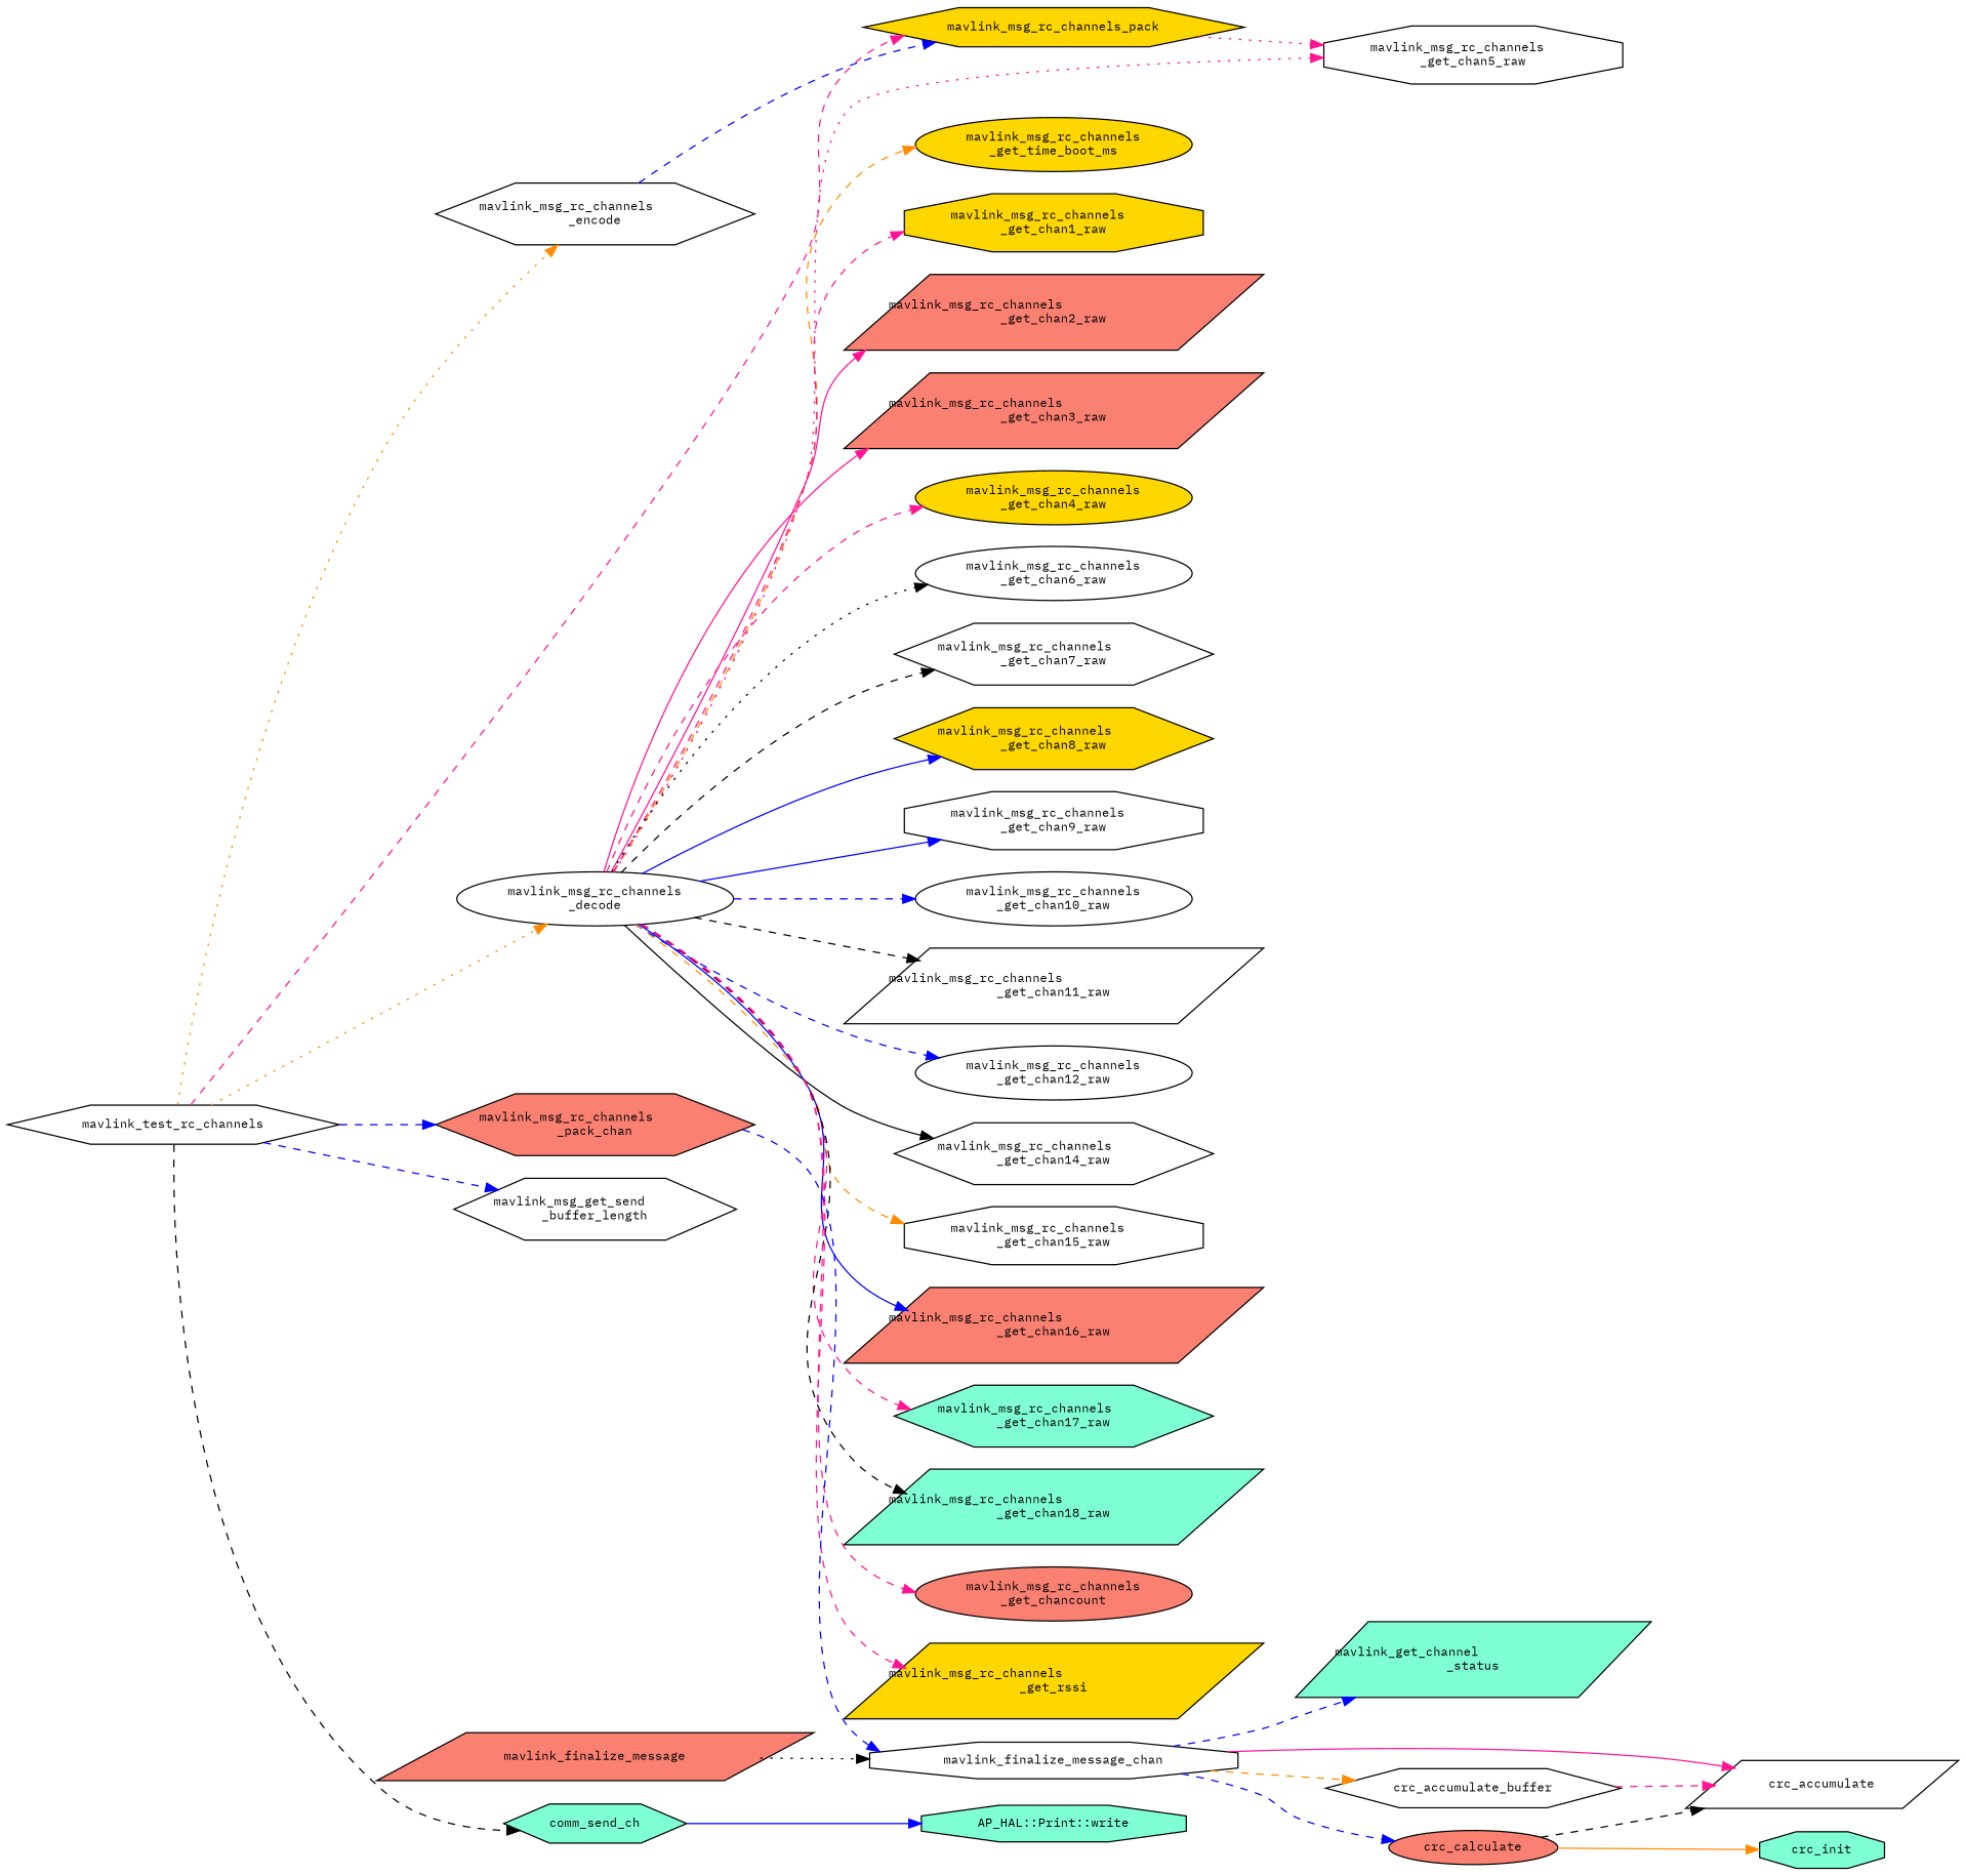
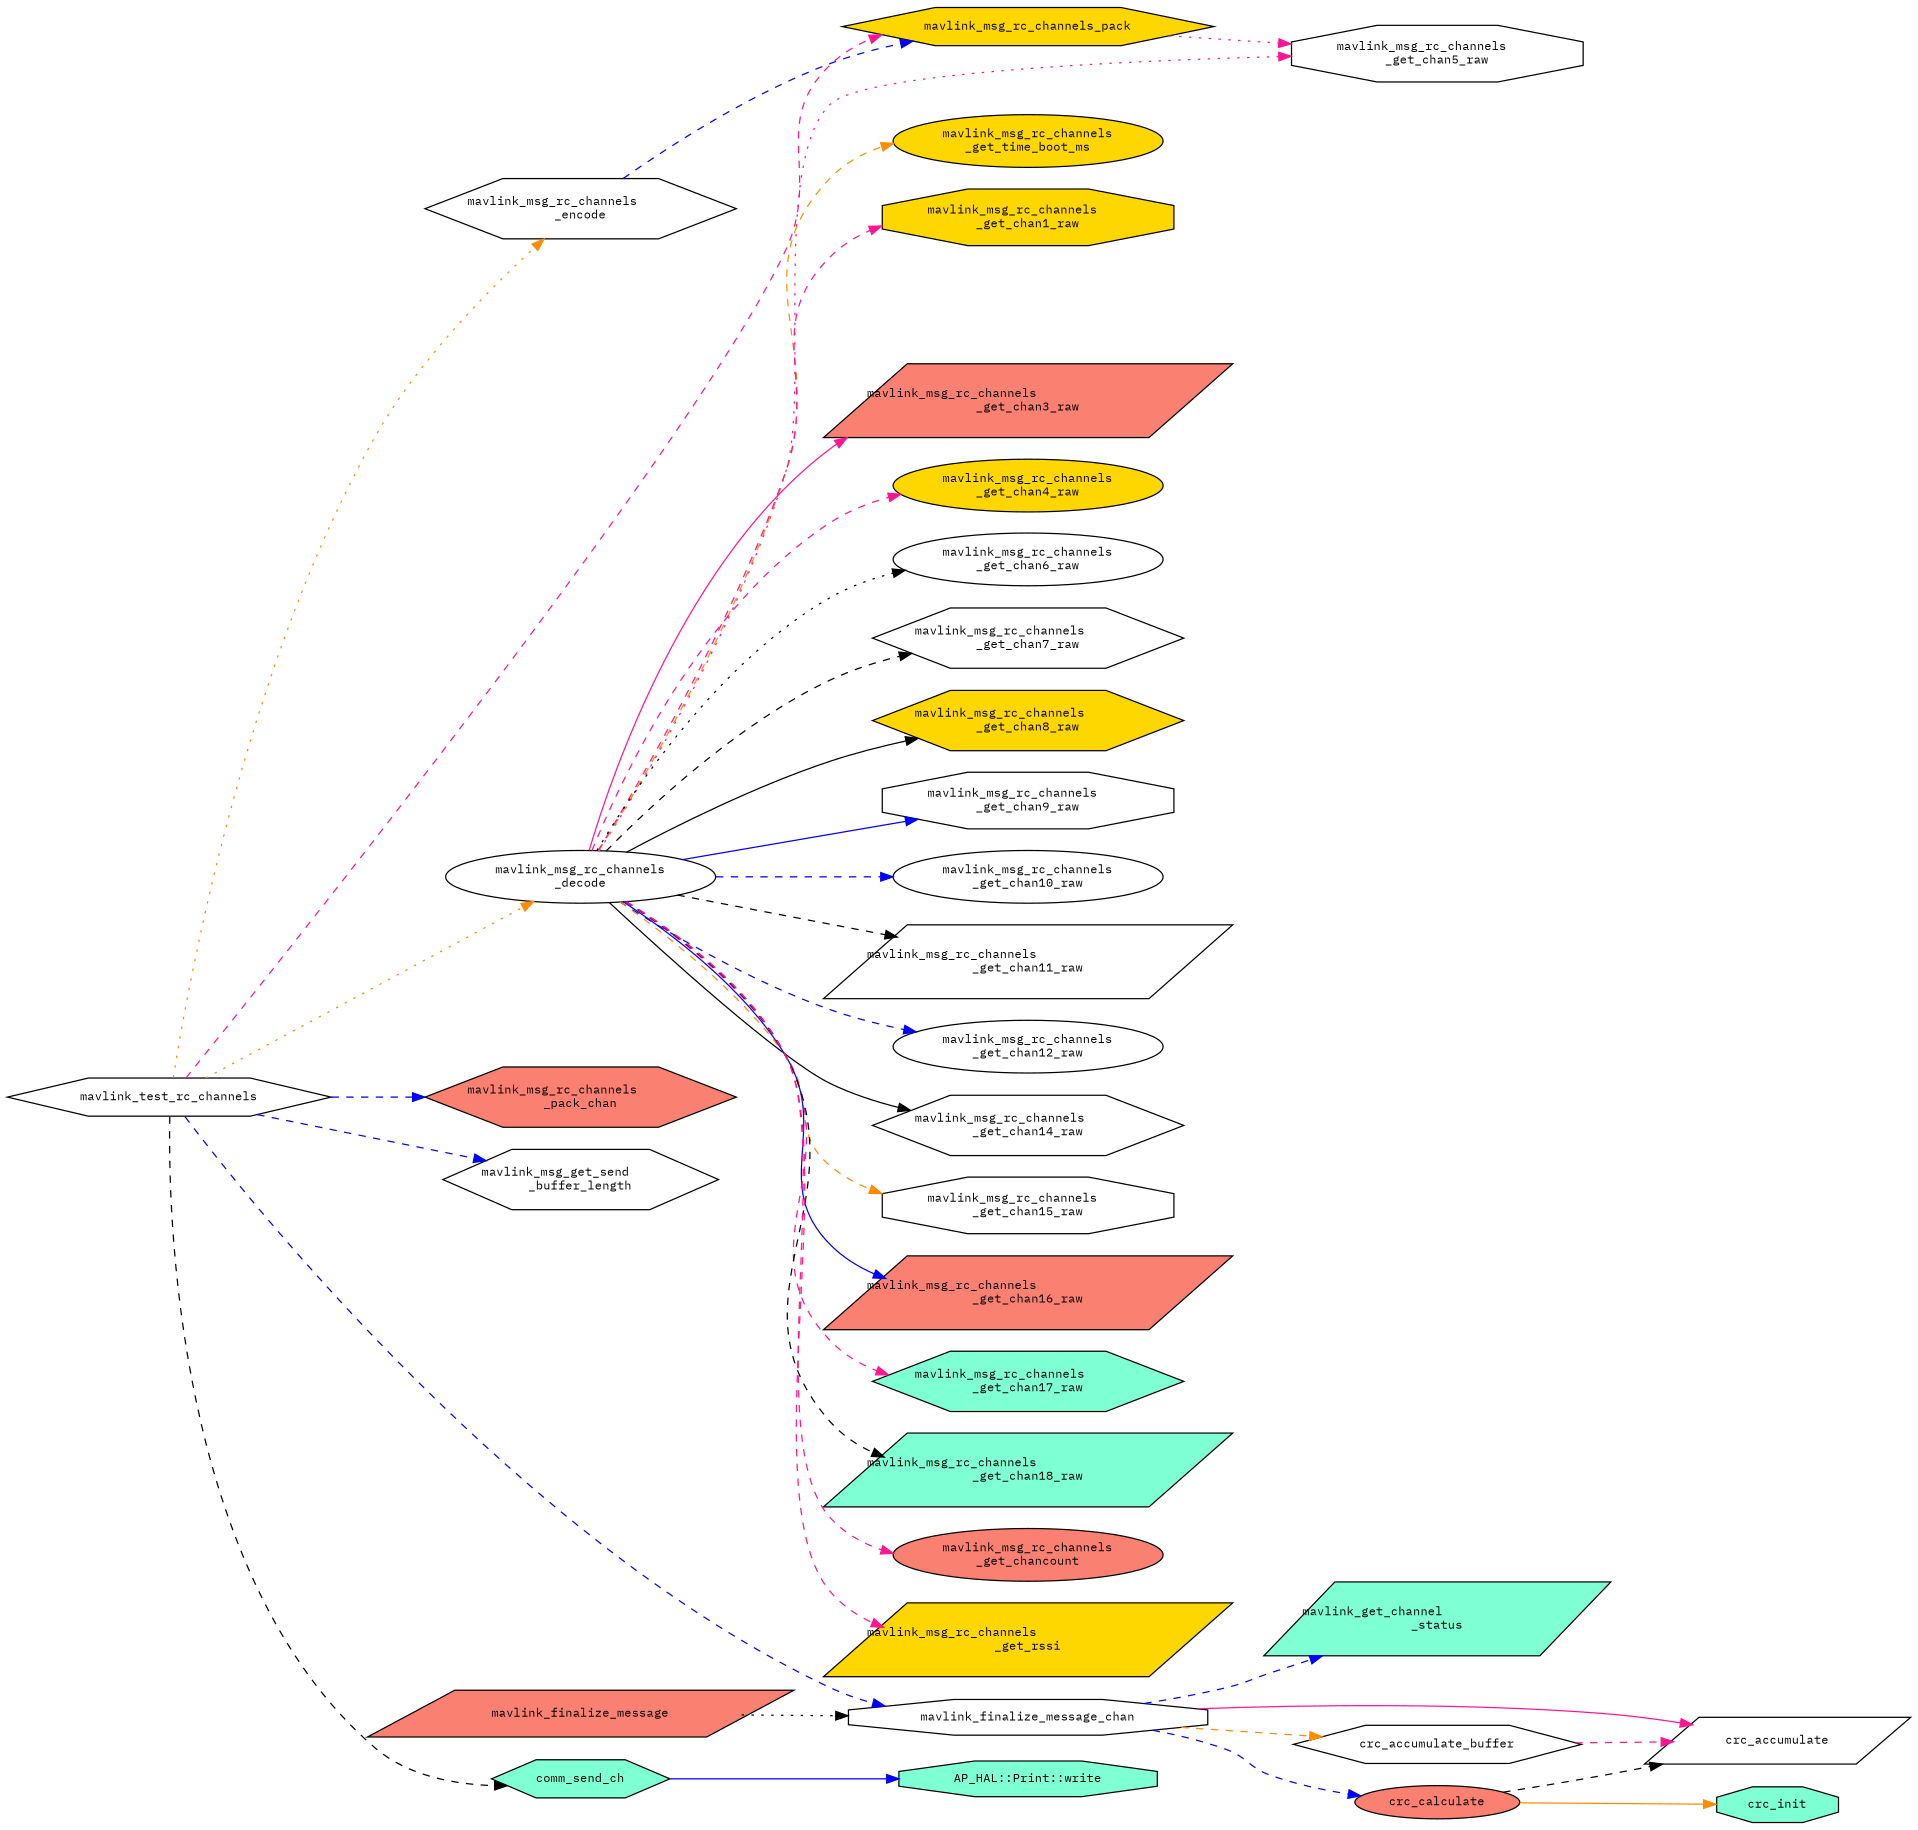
  digraph {
    fontname="IBM Plex Mono"
    rankdir=LR
    node [color=black fillcolor=white fontname="IBM Plex Mono" fontsize=10 shape=hexagon style=filled]
    edge [color=deeppink fontname="IBM Plex Mono" fontsize=10 labelfontname=Helvetica labelfontsize=10 style=dashed]
    n1 [fontcolor=black height=0.2 label=mavlink_test_rc_channels width=0.4]
    n2 [height=0.2 label="mavlink_msg_rc_channels\l_encode" width=0.4]
    n3 [fillcolor=gold height=0.2 label=mavlink_msg_rc_channels_pack width=0.4]
    n4 [height=0.2 label="mavlink_msg_rc_channels\l_decode" shape=ellipse width=0.4]
    n5 [fillcolor=salmon height=0.2 label="mavlink_msg_rc_channels\l_pack_chan" width=0.4]
    n6 [height=0.2 label="mavlink_msg_get_send\l_buffer_length" width=0.4]
    n7 [fillcolor=aquamarine height=0.2 label=comm_send_ch width=0.4]
    n8 [height=0.2 label="mavlink_msg_rc_channels\l_get_chan5_raw" shape=octagon width=0.4]
    n9 [fillcolor=gold height=0.2 label="mavlink_msg_rc_channels\l_get_time_boot_ms" shape=ellipse width=0.4]
    n10 [fillcolor=gold height=0.2 label="mavlink_msg_rc_channels\l_get_chan1_raw" shape=octagon width=0.4]
-   n11 [fillcolor=salmon height=0.2 label="mavlink_msg_rc_channels\l_get_chan2_raw" shape=parallelogram width=0.4]
    n12 [fillcolor=salmon height=0.2 label="mavlink_msg_rc_channels\l_get_chan3_raw" shape=parallelogram width=0.4]
    n13 [fillcolor=gold height=0.2 label="mavlink_msg_rc_channels\l_get_chan4_raw" shape=ellipse width=0.4]
    n14 [height=0.2 label="mavlink_msg_rc_channels\l_get_chan6_raw" shape=ellipse width=0.4]
    n15 [height=0.2 label="mavlink_msg_rc_channels\l_get_chan7_raw" width=0.4]
    n16 [fillcolor=gold height=0.2 label="mavlink_msg_rc_channels\l_get_chan8_raw" width=0.4]
    n17 [height=0.2 label="mavlink_msg_rc_channels\l_get_chan9_raw" shape=octagon width=0.4]
    n18 [height=0.2 label="mavlink_msg_rc_channels\l_get_chan10_raw" shape=ellipse width=0.4]
    n19 [height=0.2 label="mavlink_msg_rc_channels\l_get_chan11_raw" shape=parallelogram width=0.4]
    n20 [height=0.2 label="mavlink_msg_rc_channels\l_get_chan12_raw" shape=ellipse width=0.4]
    n21 [height=0.2 label="mavlink_msg_rc_channels\l_get_chan14_raw" width=0.4]
    n22 [height=0.2 label="mavlink_msg_rc_channels\l_get_chan15_raw" shape=octagon width=0.4]
    n23 [fillcolor=salmon height=0.2 label="mavlink_msg_rc_channels\l_get_chan16_raw" shape=parallelogram width=0.4]
    n24 [fillcolor=aquamarine height=0.2 label="mavlink_msg_rc_channels\l_get_chan17_raw" width=0.4]
    n25 [fillcolor=aquamarine height=0.2 label="mavlink_msg_rc_channels\l_get_chan18_raw" shape=parallelogram width=0.4]
    n26 [fillcolor=salmon height=0.2 label="mavlink_msg_rc_channels\l_get_chancount" shape=ellipse width=0.4]
    n27 [fillcolor=gold height=0.2 label="mavlink_msg_rc_channels\l_get_rssi" shape=parallelogram width=0.4]
    n28 [height=0.2 label=mavlink_finalize_message_chan shape=octagon width=0.4]
    n29 [fillcolor=aquamarine height=0.2 label="AP_HAL::Print::write" shape=octagon width=0.4]
    n30 [fillcolor=salmon height=0.2 label=mavlink_finalize_message shape=parallelogram width=0.4]
    n31 [fillcolor=aquamarine height=0.2 label="mavlink_get_channel\l_status" shape=parallelogram width=0.4]
    n32 [fillcolor=salmon height=0.2 label=crc_calculate shape=ellipse width=0.4]
    n33 [height=0.2 label=crc_accumulate shape=parallelogram width=0.4]
    n34 [height=0.2 label=crc_accumulate_buffer width=0.4]
    n35 [fillcolor=aquamarine height=0.2 label=crc_init shape=octagon width=0.4]
    n1 -> n2 [color=darkorange style=dotted]
    n1 -> n3
    n1 -> n4 [color=darkorange style=dotted]
    n1 -> n5 [color=blue]
    n1 -> n6 [color=blue]
    n1 -> n7 [color=black]
    n2 -> n3 [color=blue]
    n3 -> n8 [style=dotted]
    n4 -> n8 [style=dotted]
    n4 -> n9 [color=darkorange]
    n4 -> n10
-   n4 -> n11 [style=solid]
    n4 -> n12 [style=solid]
    n4 -> n13
    n4 -> n14 [color=black style=dotted]
    n4 -> n15 [color=black]
-   n4 -> n16 [color=blue style=solid]
+   n4 -> n16 [color=black style=solid]
    n4 -> n17 [color=blue style=solid]
    n4 -> n18 [color=blue]
    n4 -> n19 [color=black]
    n4 -> n20 [color=blue]
    n4 -> n21 [color=black style=solid]
    n4 -> n22 [color=darkorange]
    n4 -> n23 [color=blue style=solid]
    n4 -> n24
    n4 -> n25 [color=black]
    n4 -> n26
    n4 -> n27
-   n5 -> n28 [color=blue]
+   n1 -> n28 [color=blue]
    n7 -> n29 [color=blue style=solid]
    n28 -> n31 [color=blue]
    n28 -> n32 [color=blue]
    n28 -> n33 [style=solid]
    n28 -> n34 [color=darkorange]
    n30 -> n28 [color=black style=dotted]
    n32 -> n33 [color=black]
    n32 -> n35 [color=darkorange style=solid]
    n34 -> n33
  }
